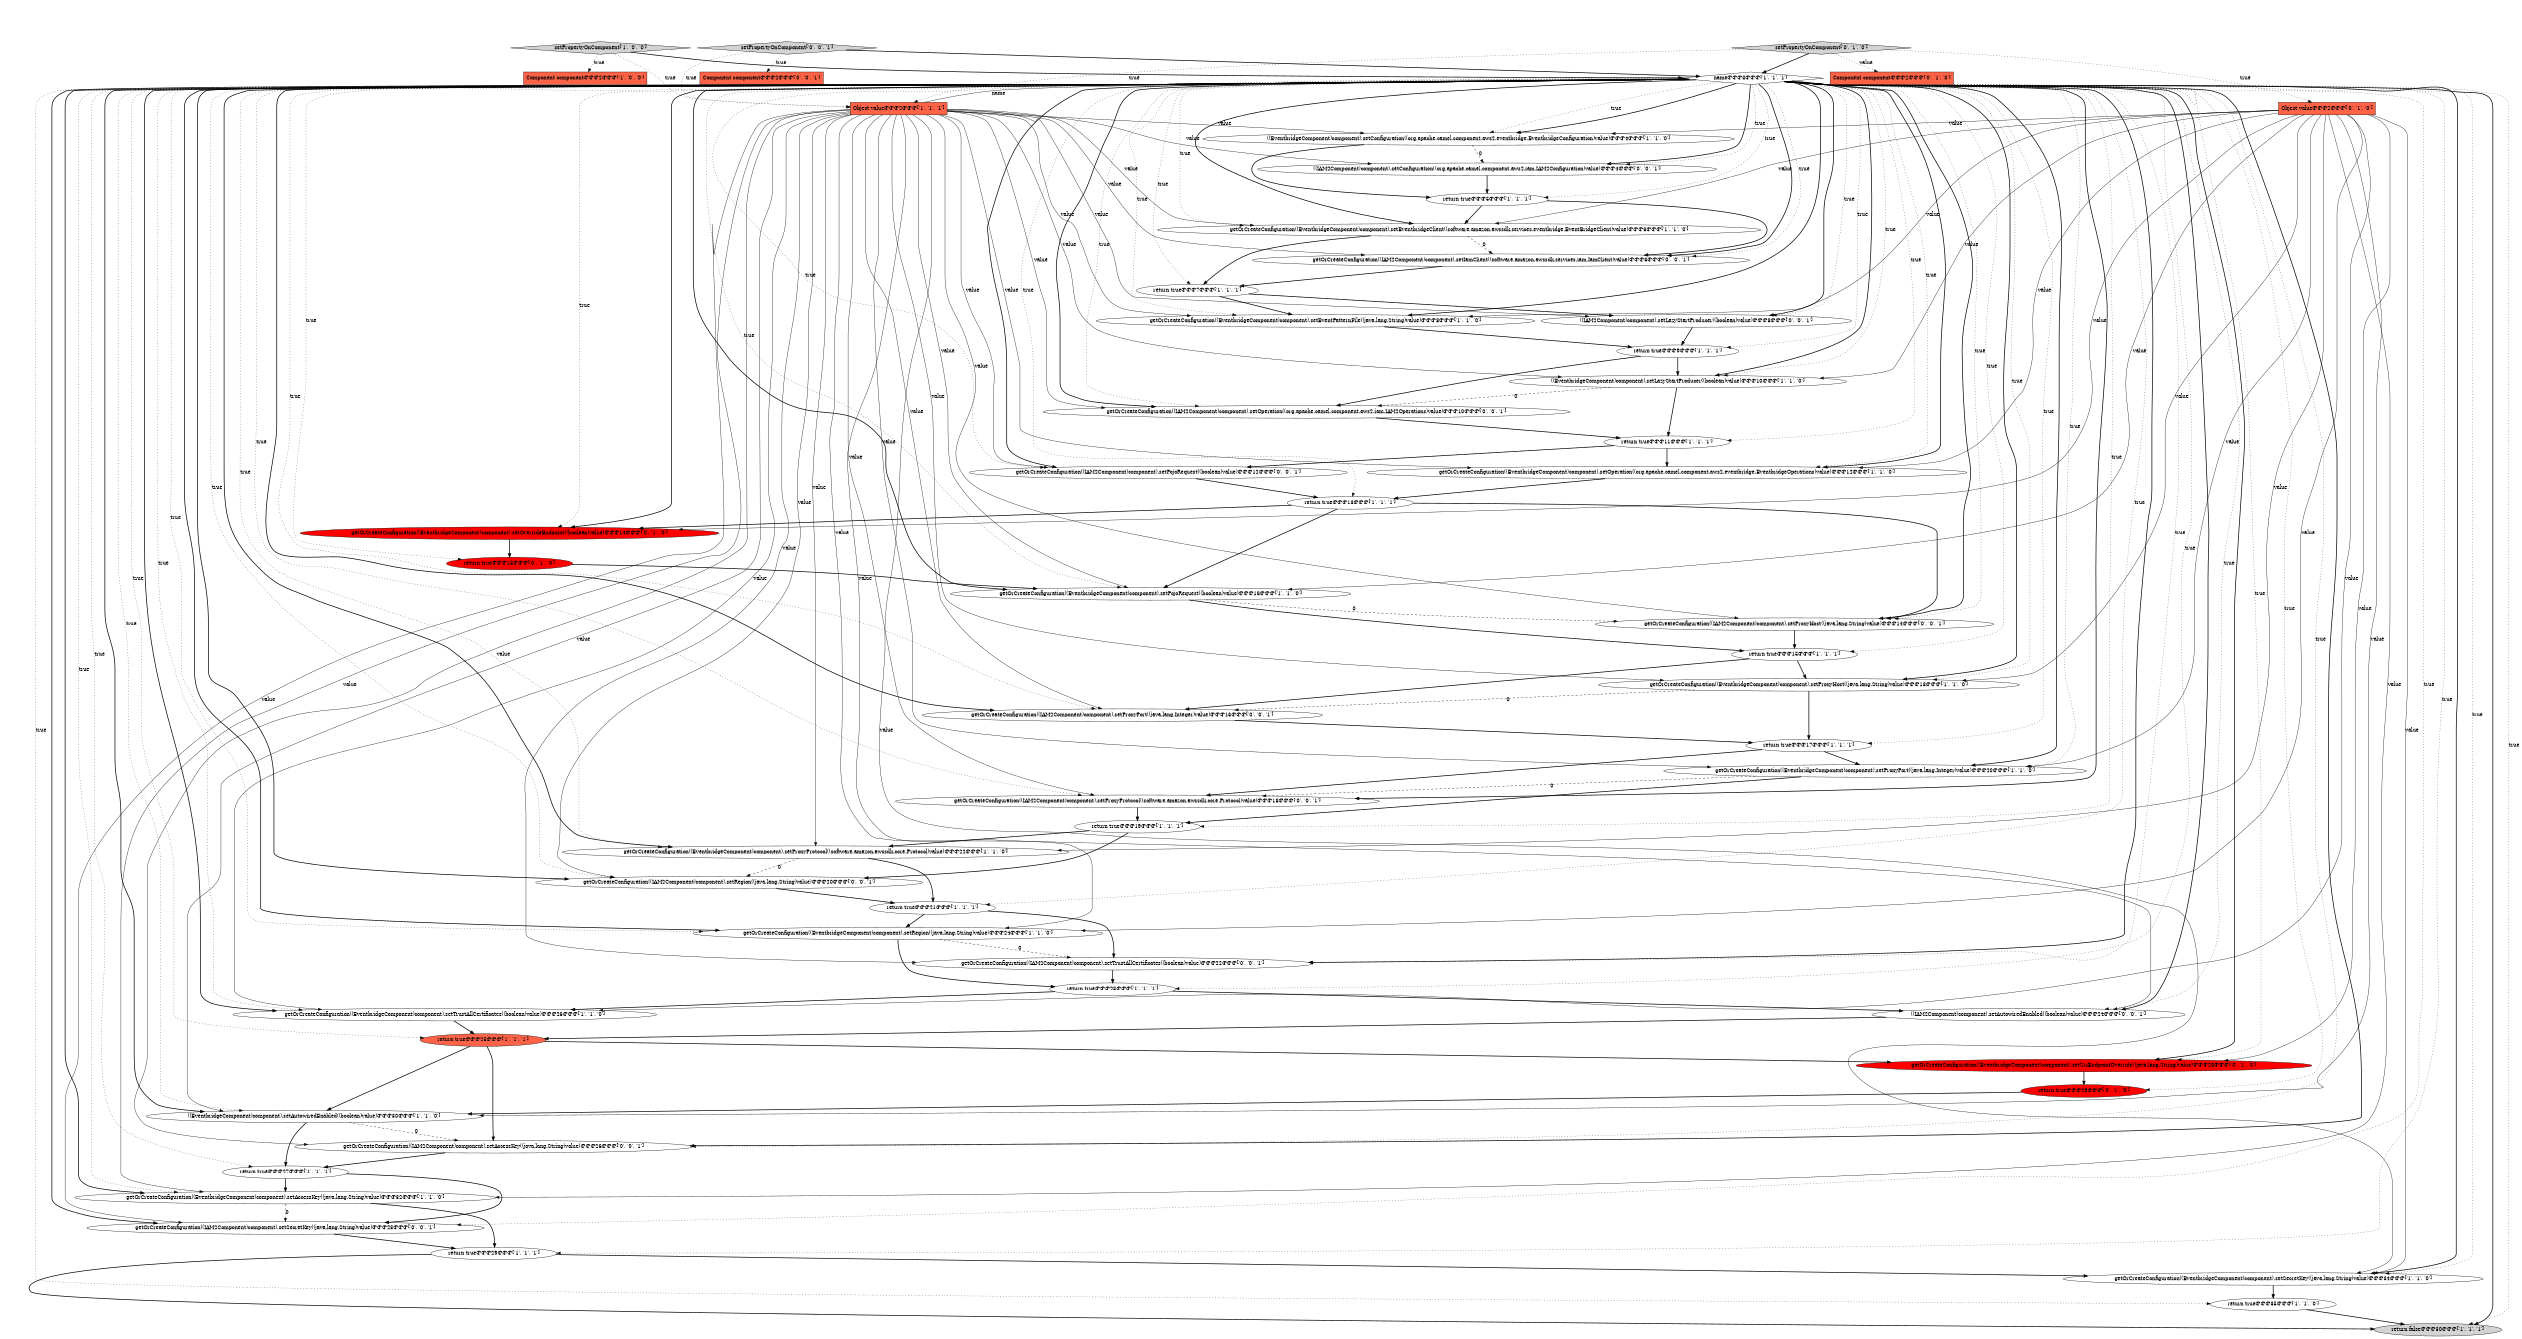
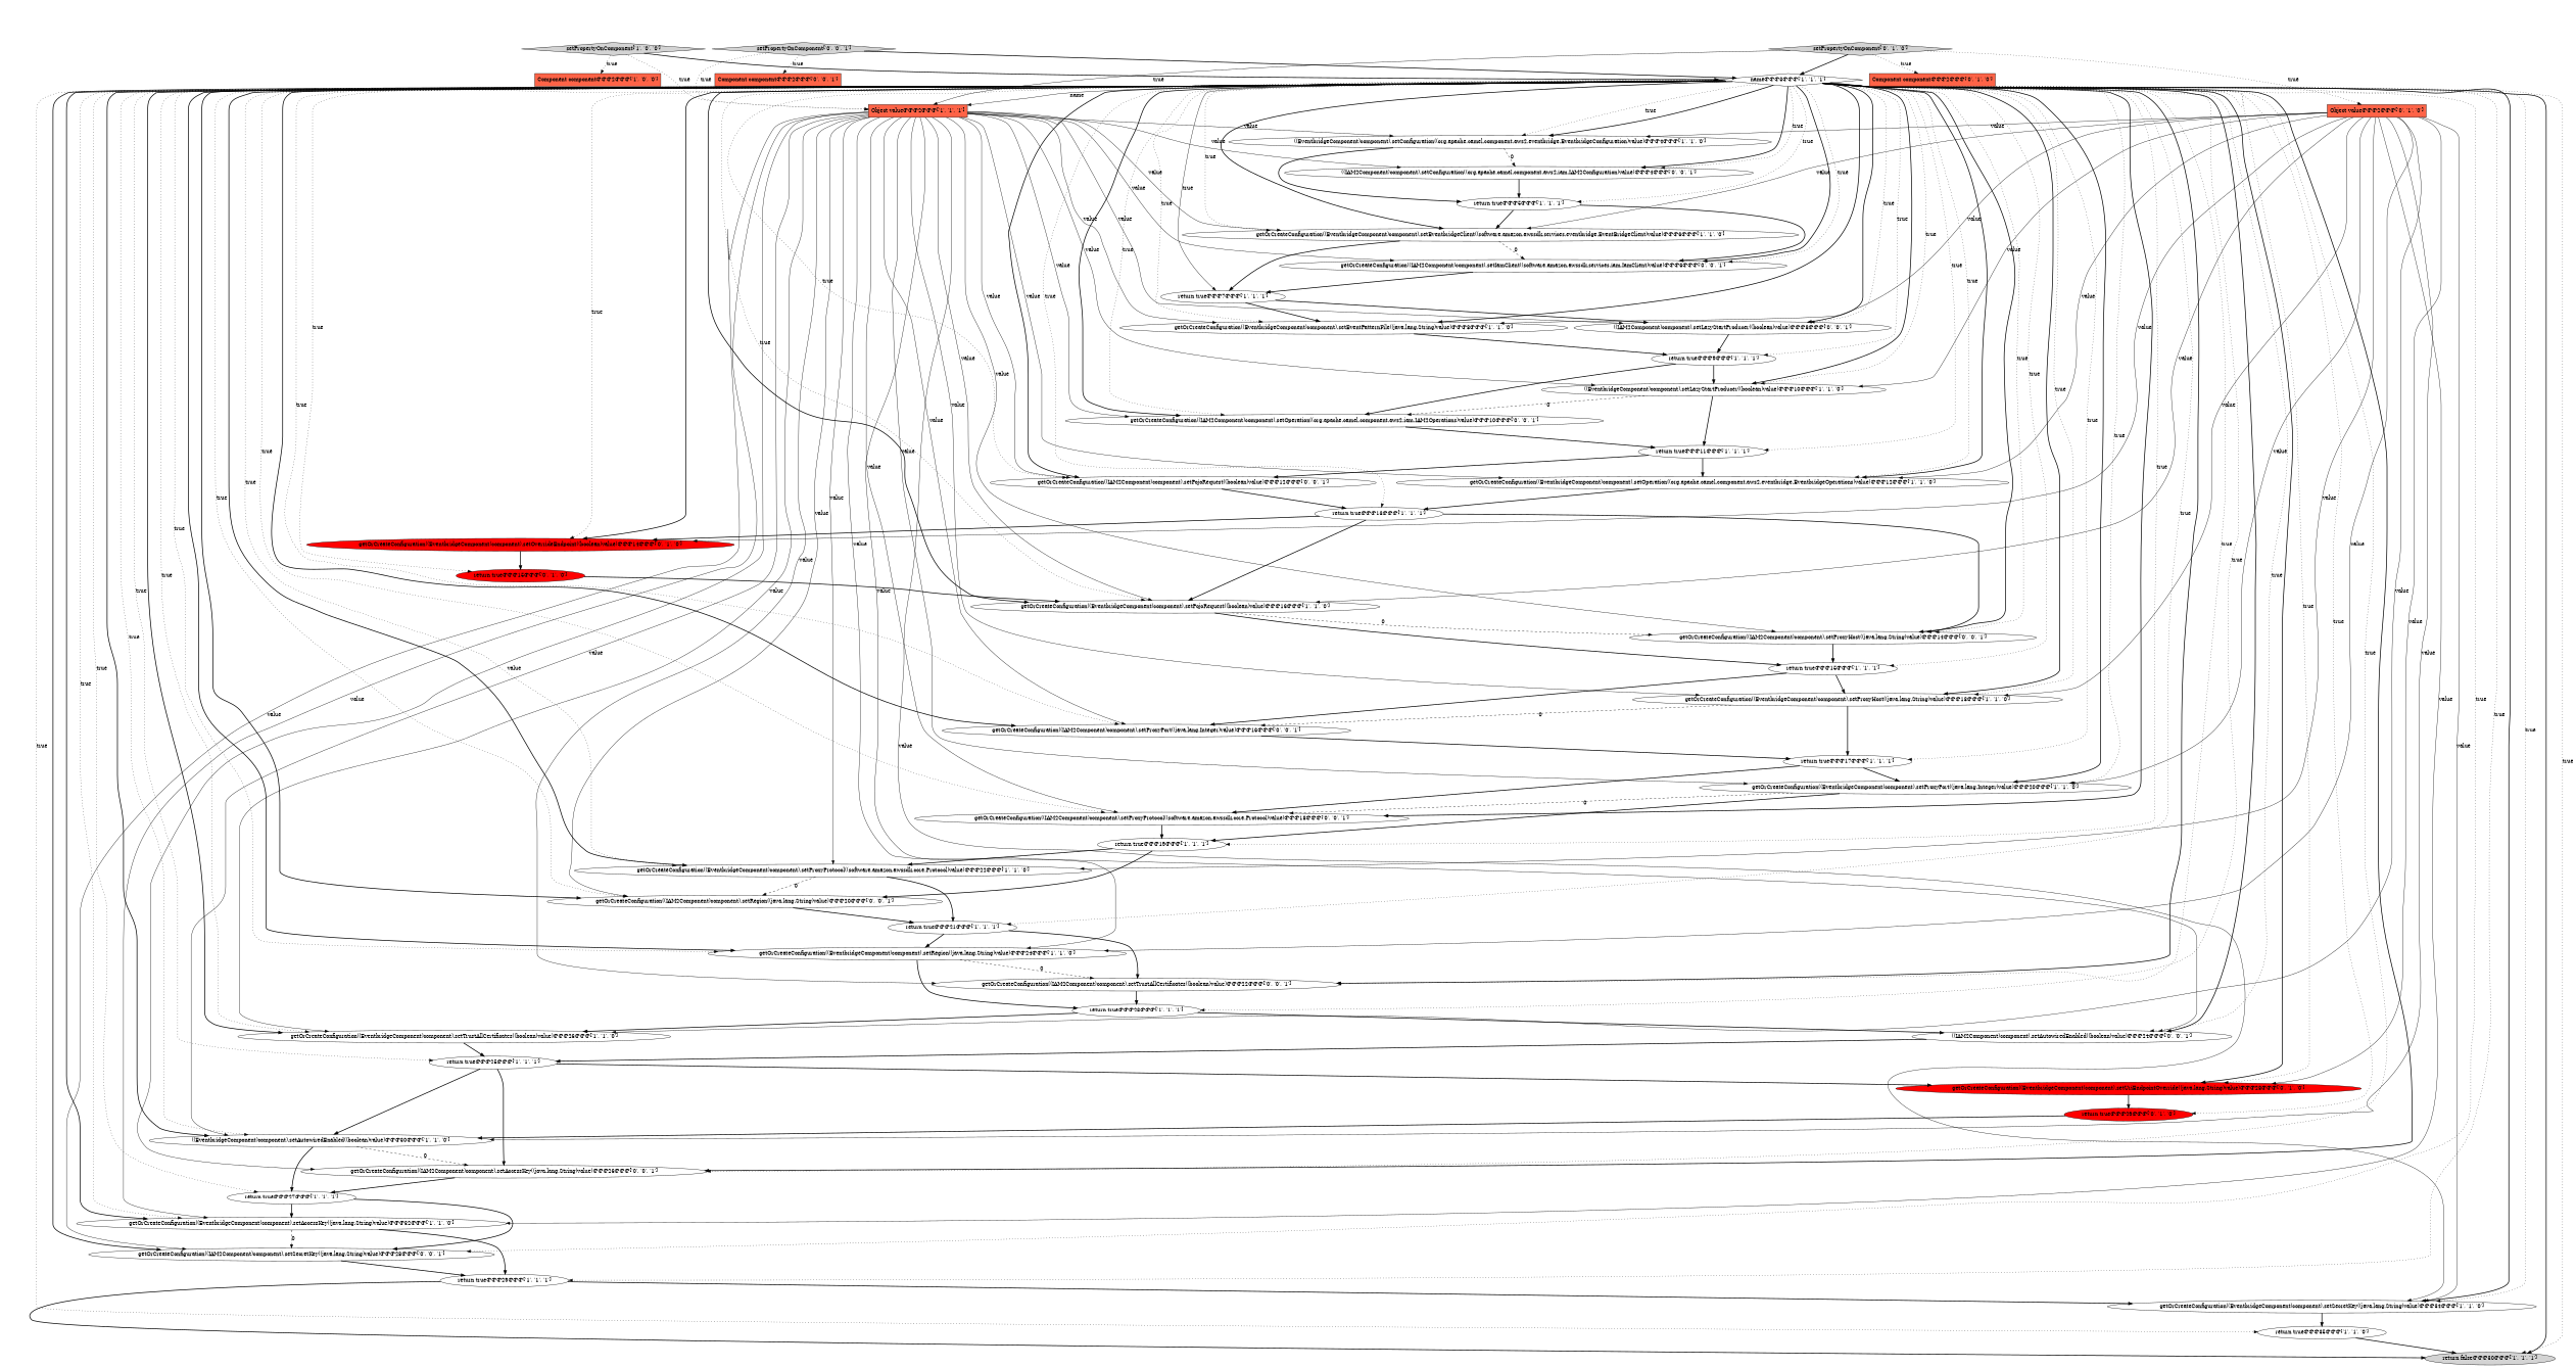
  digraph {
    node [fillcolor=white shape=ellipse style=filled]
    edge [style=bold]
    n1 [label="((EventbridgeComponent)component).setConfiguration((org.apache.camel.component.aws2.eventbridge.EventbridgeConfiguration)value)@@@4@@@['1', '1', '0']"]
    n2 [label="((IAM2Component)component).setConfiguration((org.apache.camel.component.aws2.iam.IAM2Configuration)value)@@@4@@@['0', '0', '1']"]
    n3 [label="return true@@@5@@@['1', '1', '1']"]
    n4 [label="getOrCreateConfiguration((IAM2Component)component).setIamClient((software.amazon.awssdk.services.iam.IamClient)value)@@@6@@@['0', '0', '1']"]
    n5 [label="getOrCreateConfiguration((EventbridgeComponent)component).setEventbridgeClient((software.amazon.awssdk.services.eventbridge.EventBridgeClient)value)@@@6@@@['1', '1', '0']"]
    n6 [label="((IAM2Component)component).setLazyStartProducer((boolean)value)@@@8@@@['0', '0', '1']"]
    n7 [label="return true@@@9@@@['1', '1', '1']"]
    n8 [label="((EventbridgeComponent)component).setLazyStartProducer((boolean)value)@@@10@@@['1', '1', '0']"]
    n9 [label="getOrCreateConfiguration((IAM2Component)component).setOperation((org.apache.camel.component.aws2.iam.IAM2Operations)value)@@@10@@@['0', '0', '1']"]
    n10 [label="getOrCreateConfiguration((EventbridgeComponent)component).setProxyHost((java.lang.String)value)@@@18@@@['1', '1', '0']"]
    n11 [label="getOrCreateConfiguration((IAM2Component)component).setProxyPort((java.lang.Integer)value)@@@16@@@['0', '0', '1']"]
    n12 [label="return true@@@17@@@['1', '1', '1']"]
    n13 [label="getOrCreateConfiguration((IAM2Component)component).setProxyProtocol((software.amazon.awssdk.core.Protocol)value)@@@18@@@['0', '0', '1']"]
    n14 [label="getOrCreateConfiguration((EventbridgeComponent)component).setProxyPort((java.lang.Integer)value)@@@20@@@['1', '1', '0']"]
    n15 [fillcolor=tomato label="Component component@@@2@@@['0', '0', '1']" shape=box]
    n16 [label="return true@@@35@@@['1', '1', '0']"]
    n17 [fillcolor=lightgray label="return false@@@30@@@['1', '1', '1']"]
    n18 [label="return true@@@15@@@['1', '1', '1']"]
    n19 [label="return true@@@11@@@['1', '1', '1']"]
    n20 [label="return true@@@29@@@['1', '1', '1']"]
    n21 [label="getOrCreateConfiguration((EventbridgeComponent)component).setSecretKey((java.lang.String)value)@@@34@@@['1', '1', '0']"]
    n22 [label="getOrCreateConfiguration((EventbridgeComponent)component).setPojoRequest((boolean)value)@@@16@@@['1', '1', '0']"]
    n23 [label="getOrCreateConfiguration((IAM2Component)component).setProxyHost((java.lang.String)value)@@@14@@@['0', '0', '1']"]
    n24 [label="getOrCreateConfiguration((IAM2Component)component).setSecretKey((java.lang.String)value)@@@28@@@['0', '0', '1']"]
    n25 [label="getOrCreateConfiguration((EventbridgeComponent)component).setProxyProtocol((software.amazon.awssdk.core.Protocol)value)@@@22@@@['1', '1', '0']"]
    n26 [label="getOrCreateConfiguration((IAM2Component)component).setRegion((java.lang.String)value)@@@20@@@['0', '0', '1']"]
    n27 [label="return true@@@21@@@['1', '1', '1']"]
    n28 [label="getOrCreateConfiguration((EventbridgeComponent)component).setRegion((java.lang.String)value)@@@24@@@['1', '1', '0']"]
    n29 [label="getOrCreateConfiguration((IAM2Component)component).setTrustAllCertificates((boolean)value)@@@22@@@['0', '0', '1']"]
    n30 [label="return true@@@19@@@['1', '1', '1']"]
    n31 [fillcolor=red label="return true@@@15@@@['0', '1', '0']"]
-   n32 [fillcolor=tomato label="return true@@@25@@@['1', '1', '1']"]
+   n32 [label="return true@@@25@@@['1', '1', '1']"]
    n33 [fillcolor=red label="getOrCreateConfiguration((EventbridgeComponent)component).setUriEndpointOverride((java.lang.String)value)@@@28@@@['0', '1', '0']"]
    n34 [label="getOrCreateConfiguration((IAM2Component)component).setAccessKey((java.lang.String)value)@@@26@@@['0', '0', '1']"]
    n35 [label="((EventbridgeComponent)component).setAutowiredEnabled((boolean)value)@@@30@@@['1', '1', '0']"]
    n36 [fillcolor=red label="return true@@@29@@@['0', '1', '0']"]
    n37 [label="return true@@@27@@@['1', '1', '1']"]
    n38 [label="getOrCreateConfiguration((IAM2Component)component).setPojoRequest((boolean)value)@@@12@@@['0', '0', '1']"]
    n39 [label="return true@@@13@@@['1', '1', '1']"]
    n40 [fillcolor=red label="getOrCreateConfiguration((EventbridgeComponent)component).setOverrideEndpoint((boolean)value)@@@14@@@['0', '1', '0']"]
    n41 [label="return true@@@23@@@['1', '1', '1']"]
    n42 [label="getOrCreateConfiguration((EventbridgeComponent)component).setTrustAllCertificates((boolean)value)@@@26@@@['1', '1', '0']"]
    n43 [label="((IAM2Component)component).setAutowiredEnabled((boolean)value)@@@24@@@['0', '0', '1']"]
    n44 [label="name@@@3@@@['1', '1', '1']" shape=diamond]
    n45 [label="getOrCreateConfiguration((EventbridgeComponent)component).setAccessKey((java.lang.String)value)@@@32@@@['1', '1', '0']"]
    n46 [label="getOrCreateConfiguration((EventbridgeComponent)component).setOperation((org.apache.camel.component.aws2.eventbridge.EventbridgeOperations)value)@@@12@@@['1', '1', '0']"]
    n47 [label="return true@@@7@@@['1', '1', '1']"]
    n48 [label="getOrCreateConfiguration((EventbridgeComponent)component).setEventPatternFile((java.lang.String)value)@@@8@@@['1', '1', '0']"]
    n49 [fillcolor=tomato label="Component component@@@2@@@['0', '1', '0']" shape=box]
    n50 [fillcolor=lightgray label="setPropertyOnComponent['1', '0', '0']" shape=diamond]
    n51 [fillcolor=tomato label="Object value@@@2@@@['1', '1', '1']" shape=box]
    n52 [fillcolor=tomato label="Component component@@@2@@@['1', '0', '0']" shape=box]
    n53 [fillcolor=lightgray label="setPropertyOnComponent['0', '0', '1']" shape=diamond]
    n54 [fillcolor=lightgray label="setPropertyOnComponent['0', '1', '0']" shape=diamond]
    n55 [fillcolor=tomato label="Object value@@@2@@@['0', '1', '0']" shape=box]
    n1 -> n2 [label=0 style=dashed]
    n1 -> n3
    n2 -> n3
    n3 -> n4
    n3 -> n5
    n4 -> n47
    n5 -> n4 [label=0 style=dashed]
    n5 -> n47
    n6 -> n7
    n7 -> n8
    n7 -> n9
    n8 -> n9 [label=0 style=dashed]
    n8 -> n19
    n9 -> n19
    n10 -> n11 [label=0 style=dashed]
    n10 -> n12
    n11 -> n12
    n12 -> n13
    n12 -> n14
    n13 -> n30
    n14 -> n13 [label=0 style=dashed]
    n14 -> n30
    n16 -> n17
    n18 -> n10
    n18 -> n11
    n19 -> n38
    n19 -> n46
    n20 -> n17
    n20 -> n21
    n21 -> n16
    n22 -> n18
    n22 -> n23 [label=0 style=dashed]
    n23 -> n18
    n24 -> n20
    n25 -> n26 [label=0 style=dashed]
    n25 -> n27
    n26 -> n27
    n27 -> n28
    n27 -> n29
    n28 -> n29 [label=0 style=dashed]
    n28 -> n41
    n29 -> n41
    n30 -> n25
    n30 -> n26
    n31 -> n22
    n32 -> n33
    n32 -> n34
    n32 -> n35
    n33 -> n36
    n34 -> n37
    n35 -> n34 [label=0 style=dashed]
    n35 -> n37
    n36 -> n35
    n37 -> n24
    n37 -> n45
    n38 -> n39
    n39 -> n22
    n39 -> n23
    n39 -> n40
    n40 -> n31
    n41 -> n42
    n41 -> n43
    n42 -> n32
    n43 -> n32
    n44 -> n1 [label=true style=dotted]
    n44 -> n1
    n44 -> n2
    n44 -> n2 [label=true style=dotted]
    n44 -> n3 [label=true style=dotted]
    n44 -> n4
    n44 -> n4 [label=true style=dotted]
    n44 -> n5 [label=true style=dotted]
    n44 -> n5
    n44 -> n6
    n44 -> n6 [label=true style=dotted]
    n44 -> n7 [label=true style=dotted]
    n44 -> n8
    n44 -> n8 [label=true style=dotted]
    n44 -> n9
    n44 -> n9 [label=true style=dotted]
    n44 -> n10
    n44 -> n10 [label=true style=dotted]
    n44 -> n11
    n44 -> n11 [label=true style=dotted]
    n44 -> n12 [label=true style=dotted]
    n44 -> n13
    n44 -> n13 [label=true style=dotted]
    n44 -> n14 [label=true style=dotted]
    n44 -> n14
    n44 -> n16 [label=true style=dotted]
    n44 -> n17
    n44 -> n17 [label=true style=dotted]
    n44 -> n18 [label=true style=dotted]
    n44 -> n19 [label=true style=dotted]
    n44 -> n20 [label=true style=dotted]
    n44 -> n21
    n44 -> n21 [label=true style=dotted]
    n44 -> n22
    n44 -> n22 [label=true style=dotted]
    n44 -> n23
    n44 -> n23 [label=true style=dotted]
    n44 -> n24 [label=true style=dotted]
    n44 -> n24
    n44 -> n25 [label=true style=dotted]
    n44 -> n25
    n44 -> n26
    n44 -> n26 [label=true style=dotted]
    n44 -> n27 [label=true style=dotted]
    n44 -> n28 [label=true style=dotted]
    n44 -> n28
    n44 -> n29
    n44 -> n29 [label=true style=dotted]
    n44 -> n30 [label=true style=dotted]
    n44 -> n31 [label=true style=dotted]
    n44 -> n32 [label=true style=dotted]
    n44 -> n33
    n44 -> n33 [label=true style=dotted]
    n44 -> n34 [label=true style=dotted]
    n44 -> n34
    n44 -> n35
    n44 -> n35 [label=true style=dotted]
    n44 -> n36 [label=true style=dotted]
    n44 -> n37 [label=true style=dotted]
    n44 -> n38
    n44 -> n38 [label=true style=dotted]
    n44 -> n39 [label=true style=dotted]
    n44 -> n40
    n44 -> n40 [label=true style=dotted]
    n44 -> n41 [label=true style=dotted]
    n44 -> n42
    n44 -> n42 [label=true style=dotted]
    n44 -> n43
    n44 -> n43 [label=true style=dotted]
    n44 -> n45
    n44 -> n45 [label=true style=dotted]
    n44 -> n46 [label=true style=dotted]
    n44 -> n46
-   n44 -> n47 [label=true style=dotted]
+   n44 -> n47 [label=true style=solid]
    n44 -> n48
    n44 -> n48 [label=true style=dotted]
    n45 -> n20
    n45 -> n24 [label=0 style=dashed]
    n46 -> n39
    n47 -> n6
    n47 -> n48
    n48 -> n7
    n50 -> n44
    n50 -> n51 [label=true style=dotted]
    n50 -> n52 [label=true style=dotted]
    n51 -> n1 [label=value style=solid]
    n51 -> n2 [label=value style=solid]
    n51 -> n4 [label=value style=solid]
    n51 -> n5 [label=value style=solid]
    n51 -> n6 [label=value style=solid]
    n51 -> n8 [label=value style=solid]
    n51 -> n9 [label=value style=solid]
    n51 -> n10 [label=value style=solid]
    n51 -> n11 [label=value style=solid]
    n51 -> n13 [label=value style=solid]
    n51 -> n14 [label=value style=solid]
    n51 -> n21 [label=value style=solid]
    n51 -> n22 [label=value style=solid]
    n51 -> n23 [label=value style=solid]
    n51 -> n24 [label=value style=solid]
    n51 -> n25 [label=value style=solid]
    n51 -> n26 [label=value style=solid]
    n51 -> n28 [label=value style=solid]
    n51 -> n29 [label=value style=solid]
    n51 -> n34 [label=value style=solid]
    n51 -> n35 [label=value style=solid]
    n51 -> n38 [label=value style=solid]
    n51 -> n42 [label=value style=solid]
    n51 -> n43 [label=value style=solid]
-   n51 -> n44 [label=name style=solid]
+   n44 -> n51 [label=name style=solid]
    n51 -> n45 [label=value style=solid]
    n51 -> n46 [label=value style=solid]
    n51 -> n48 [label=value style=solid]
    n53 -> n15 [label=true style=dotted]
    n53 -> n44
    n53 -> n51 [label=true style=dotted]
    n54 -> n44
-   n54 -> n49 [label=value style=dotted]
-   n54 -> n51 [label=true style=dotted]
+   n54 -> n49 [label=true style=dotted]
+   n54 -> n51 [label=true style=solid]
    n54 -> n55 [label=true style=dotted]
    n55 -> n1 [label=value style=solid]
    n55 -> n5 [label=value style=solid]
    n55 -> n8 [label=value style=solid]
    n55 -> n10 [label=value style=solid]
    n55 -> n14 [label=value style=solid]
    n55 -> n21 [label=value style=solid]
    n55 -> n22 [label=value style=solid]
    n55 -> n25 [label=value style=solid]
    n55 -> n28 [label=value style=solid]
    n55 -> n33 [label=value style=solid]
    n55 -> n35 [label=value style=solid]
    n55 -> n40 [label=value style=solid]
    n55 -> n42 [label=value style=solid]
    n55 -> n45 [label=value style=solid]
    n55 -> n46 [label=value style=solid]
    n55 -> n48 [label=value style=solid]
  }
